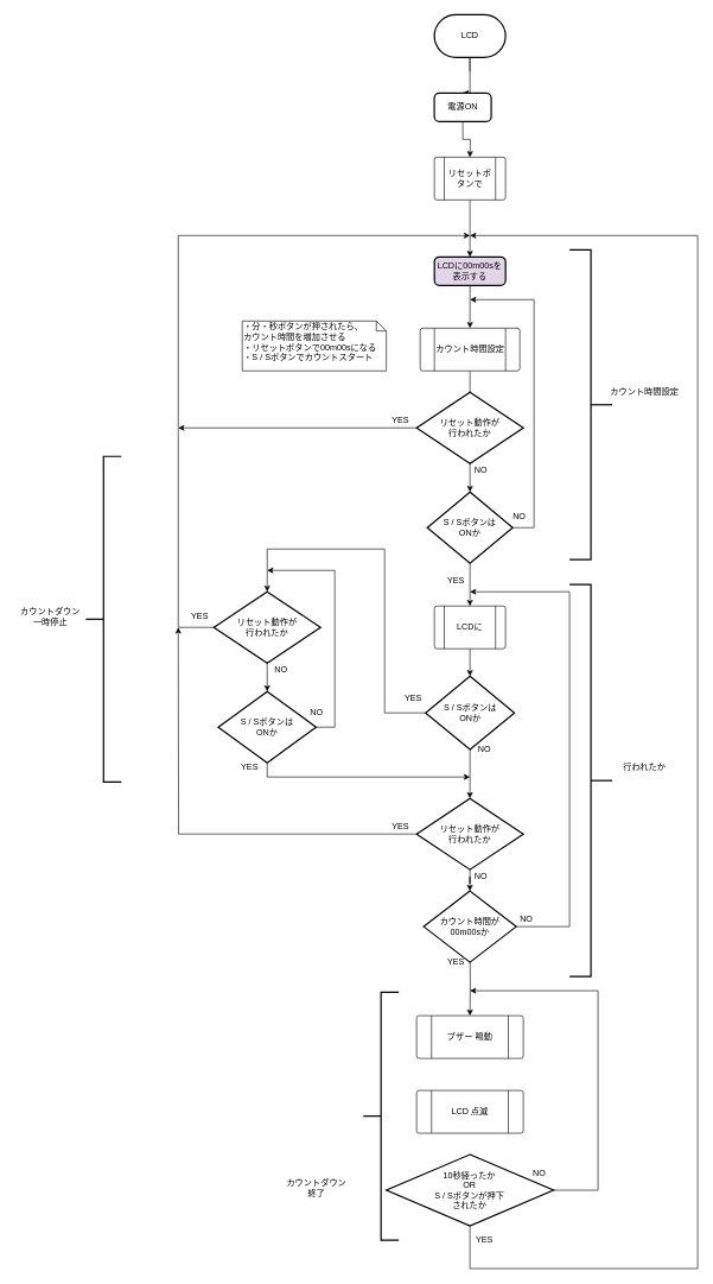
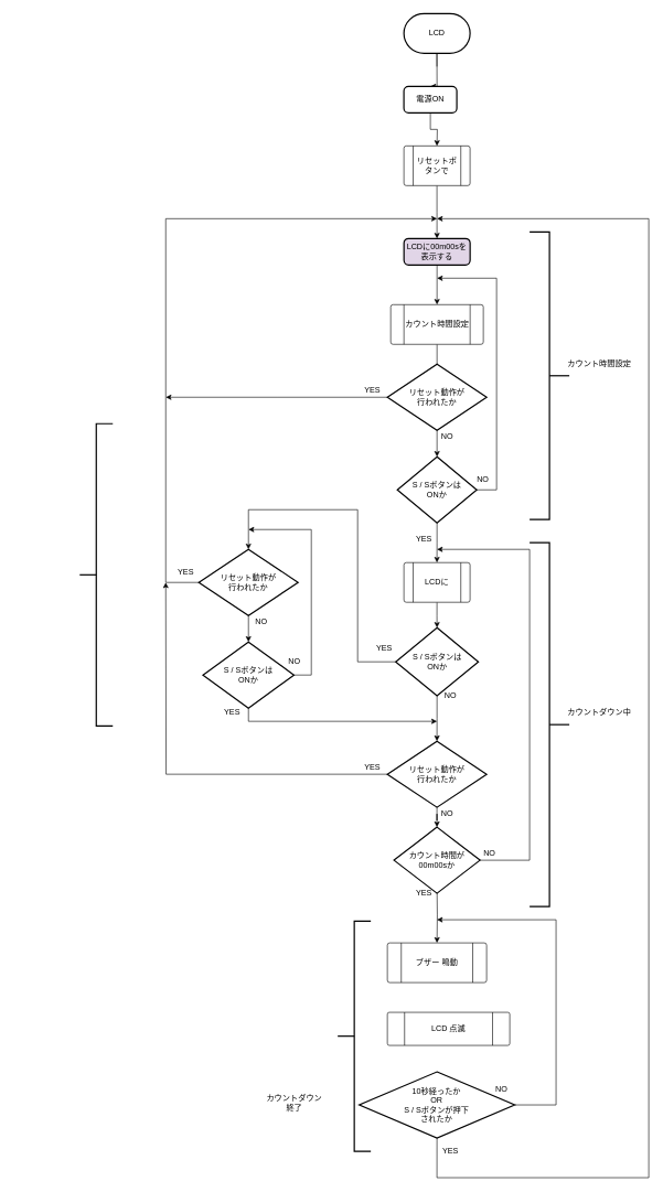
  <mxCell id="0" />
  <mxCell id="1" parent="0" />
  <mxCell id="2" value="" style="edgeStyle=orthogonalEdgeStyle;rounded=0;orthogonalLoop=1;jettySize=auto;html=1;entryX=0.5;entryY=0;entryDx=0;entryDy=0;" parent="1" target="5" edge="1"><mxGeometry relative="1" as="geometry"><mxPoint x="659.88" y="180" as="targetPoint" /><mxPoint x="659.84" y="100" as="sourcePoint" /><Array as="points"><mxPoint x="660" y="80" /><mxPoint x="660" y="80" /></Array></mxGeometry></mxCell>
  <mxCell id="3" value="LCD" style="strokeWidth=2;html=1;shape=mxgraph.flowchart.terminator;whiteSpace=wrap;" parent="1" vertex="1"><mxGeometry x="609.94" y="20" width="100" height="60" as="geometry" /></mxCell>
  <mxCell id="4" value="" style="edgeStyle=orthogonalEdgeStyle;rounded=0;orthogonalLoop=1;jettySize=auto;html=1;" edge="1" parent="1" source="5"><mxGeometry relative="1" as="geometry"><mxPoint x="659.88" y="220" as="targetPoint" /></mxGeometry></mxCell>
  <mxCell id="5" value="電源ON" style="rounded=1;whiteSpace=wrap;html=1;absoluteArcSize=1;arcSize=14;strokeWidth=2;" parent="1" vertex="1"><mxGeometry x="609.88" y="130" width="80" height="40" as="geometry" /></mxCell>
  <mxCell id="6" value="" style="edgeStyle=orthogonalEdgeStyle;rounded=0;orthogonalLoop=1;jettySize=auto;html=1;" parent="1" source="7" target="9" edge="1"><mxGeometry relative="1" as="geometry" /></mxCell>
  <mxCell id="7" value="LCDに00m00sを&lt;br&gt;表示する" style="rounded=1;whiteSpace=wrap;html=1;absoluteArcSize=1;arcSize=14;strokeWidth=2;fillColor=#e1d5e7;" parent="1" vertex="1"><mxGeometry x="610" y="360" width="100" height="40" as="geometry" /></mxCell>
  <mxCell id="8" value="" style="edgeStyle=orthogonalEdgeStyle;rounded=0;orthogonalLoop=1;jettySize=auto;html=1;" parent="1" source="9" target="12" edge="1"><mxGeometry relative="1" as="geometry" /></mxCell>
  <mxCell id="9" value="&lt;span&gt;カウント時間設定&lt;/span&gt;" style="verticalLabelPosition=middle;verticalAlign=middle;html=1;shape=process;whiteSpace=wrap;rounded=1;size=0.14;arcSize=6;labelPosition=center;align=center;" parent="1" vertex="1"><mxGeometry x="590" y="460" width="140" height="60" as="geometry" /></mxCell>
  <mxCell id="10" style="edgeStyle=orthogonalEdgeStyle;rounded=0;orthogonalLoop=1;jettySize=auto;html=1;exitX=1;exitY=0.5;exitDx=0;exitDy=0;exitPerimeter=0;" parent="1" source="12" edge="1"><mxGeometry relative="1" as="geometry"><mxPoint x="780" y="570" as="sourcePoint" /><mxPoint x="660" y="420" as="targetPoint" /><Array as="points"><mxPoint x="750" y="740" /><mxPoint x="750" y="420" /></Array></mxGeometry></mxCell>
  <mxCell id="11" value="" style="edgeStyle=orthogonalEdgeStyle;rounded=0;orthogonalLoop=1;jettySize=auto;html=1;" parent="1" source="12" target="52" edge="1"><mxGeometry relative="1" as="geometry" /></mxCell>
  <mxCell id="12" value="S / Sボタンは&lt;br&gt;ONか" style="strokeWidth=2;html=1;shape=mxgraph.flowchart.decision;whiteSpace=wrap;" parent="1" vertex="1"><mxGeometry x="600" y="690" width="120" height="100" as="geometry" /></mxCell>
  <mxCell id="13" value="" style="edgeStyle=orthogonalEdgeStyle;rounded=0;orthogonalLoop=1;jettySize=auto;html=1;entryX=0.5;entryY=0;entryDx=0;entryDy=0;" parent="1" target="20" edge="1"><mxGeometry relative="1" as="geometry"><mxPoint x="659.94" y="1420" as="targetPoint" /><mxPoint x="659.94" y="1340" as="sourcePoint" /></mxGeometry></mxCell>
  <mxCell id="14" style="edgeStyle=orthogonalEdgeStyle;rounded=0;orthogonalLoop=1;jettySize=auto;html=1;exitX=1;exitY=0.5;exitDx=0;exitDy=0;exitPerimeter=0;" parent="1" source="15" edge="1"><mxGeometry relative="1" as="geometry"><mxPoint x="659.94" y="830" as="targetPoint" /><Array as="points"><mxPoint x="799.94" y="1300" /><mxPoint x="799.94" y="830" /></Array></mxGeometry></mxCell>
  <mxCell id="15" value="カウント時間が&lt;br&gt;00m00sか" style="strokeWidth=2;html=1;shape=mxgraph.flowchart.decision;whiteSpace=wrap;" parent="1" vertex="1"><mxGeometry x="594.94" y="1250" width="130" height="100" as="geometry" /></mxCell>
  <mxCell id="16" value="" style="strokeWidth=2;html=1;shape=mxgraph.flowchart.annotation_2;align=left;labelPosition=right;pointerEvents=1;rotation=-180;" parent="1" vertex="1"><mxGeometry x="799.94" y="820" width="60" height="550" as="geometry" /></mxCell>
- <mxCell id="17" value="行われたか" style="text;html=1;align=center;verticalAlign=middle;resizable=0;points=[];autosize=1;" parent="1" vertex="1"><mxGeometry x="850" y="1067" width="110" height="20" as="geometry" /></mxCell>
+ <mxCell id="17" value="カウントダウン中" style="text;html=1;align=center;verticalAlign=middle;resizable=0;points=[];autosize=1;" parent="1" vertex="1"><mxGeometry x="850" y="1067" width="110" height="20" as="geometry" /></mxCell>
  <mxCell id="18" value="" style="edgeStyle=orthogonalEdgeStyle;rounded=0;orthogonalLoop=1;jettySize=auto;html=1;exitX=0.5;exitY=1;exitDx=0;exitDy=0;" parent="1" source="52" target="24" edge="1"><mxGeometry relative="1" as="geometry"><mxPoint x="659.94" y="1015" as="sourcePoint" /></mxGeometry></mxCell>
  <mxCell id="19" style="edgeStyle=orthogonalEdgeStyle;rounded=0;orthogonalLoop=1;jettySize=auto;html=1;exitX=0.5;exitY=1;exitDx=0;exitDy=0;exitPerimeter=0;" parent="1" source="49" edge="1"><mxGeometry relative="1" as="geometry"><mxPoint x="660" y="330" as="targetPoint" /><Array as="points"><mxPoint x="660" y="1780" /><mxPoint x="980" y="1780" /><mxPoint x="980" y="330" /><mxPoint x="660" y="330" /></Array></mxGeometry></mxCell>
  <mxCell id="20" value="ブザー 鳴動" style="verticalLabelPosition=middle;verticalAlign=middle;html=1;shape=process;whiteSpace=wrap;rounded=1;size=0.14;arcSize=6;labelPosition=center;align=center;" parent="1" vertex="1"><mxGeometry x="584.94" y="1425" width="150" height="60" as="geometry" /></mxCell>
  <mxCell id="21" value="YES" style="text;html=1;align=center;verticalAlign=middle;resizable=0;points=[];autosize=1;" parent="1" vertex="1"><mxGeometry x="619.94" y="1340" width="40" height="20" as="geometry" /></mxCell>
  <mxCell id="22" value="NO" style="text;html=1;align=center;verticalAlign=middle;resizable=0;points=[];autosize=1;" parent="1" vertex="1"><mxGeometry x="723.94" y="1280" width="30" height="20" as="geometry" /></mxCell>
  <mxCell id="23" value="" style="edgeStyle=orthogonalEdgeStyle;rounded=0;orthogonalLoop=1;jettySize=auto;html=1;" parent="1" source="24" target="44" edge="1"><mxGeometry relative="1" as="geometry" /></mxCell>
  <mxCell id="24" value="S / Sボタンは&lt;br&gt;ONか" style="strokeWidth=2;html=1;shape=mxgraph.flowchart.decision;whiteSpace=wrap;" parent="1" vertex="1"><mxGeometry x="597.53" y="948.5" width="124.94" height="103" as="geometry" /></mxCell>
  <mxCell id="25" value="NO" style="text;html=1;align=center;verticalAlign=middle;resizable=0;points=[];autosize=1;" parent="1" vertex="1"><mxGeometry x="664.94" y="1042" width="30" height="20" as="geometry" /></mxCell>
  <mxCell id="26" style="edgeStyle=orthogonalEdgeStyle;rounded=0;orthogonalLoop=1;jettySize=auto;html=1;exitX=0;exitY=0.5;exitDx=0;exitDy=0;exitPerimeter=0;" parent="1" source="30" edge="1"><mxGeometry relative="1" as="geometry"><mxPoint x="660" y="330" as="targetPoint" /><Array as="points"><mxPoint x="250" y="880" /><mxPoint x="250" y="330" /><mxPoint x="660" y="330" /></Array></mxGeometry></mxCell>
  <mxCell id="27" value="YES" style="text;html=1;align=center;verticalAlign=middle;resizable=0;points=[];autosize=1;" parent="1" vertex="1"><mxGeometry x="260" y="855" width="40" height="20" as="geometry" /></mxCell>
  <mxCell id="28" value="YES" style="text;html=1;align=center;verticalAlign=middle;resizable=0;points=[];autosize=1;" parent="1" vertex="1"><mxGeometry x="559.94" y="970" width="40" height="20" as="geometry" /></mxCell>
  <mxCell id="29" value="" style="edgeStyle=orthogonalEdgeStyle;rounded=0;orthogonalLoop=1;jettySize=auto;html=1;entryX=0.5;entryY=0;entryDx=0;entryDy=0;entryPerimeter=0;" parent="1" source="30" target="34" edge="1"><mxGeometry relative="1" as="geometry"><mxPoint x="375" y="862" as="targetPoint" /></mxGeometry></mxCell>
  <mxCell id="30" value="リセット動作が&lt;br&gt;行われたか" style="strokeWidth=2;html=1;shape=mxgraph.flowchart.decision;whiteSpace=wrap;" parent="1" vertex="1"><mxGeometry y="830" width="150" height="100" as="geometry" x="300" /></mxCell>
  <mxCell id="31" style="edgeStyle=orthogonalEdgeStyle;rounded=0;orthogonalLoop=1;jettySize=auto;html=1;entryX=0.5;entryY=0;entryDx=0;entryDy=0;exitX=0;exitY=0.5;exitDx=0;exitDy=0;exitPerimeter=0;" parent="1" source="24" target="30" edge="1"><mxGeometry relative="1" as="geometry"><mxPoint x="450" y="1000" as="targetPoint" /><mxPoint x="580" y="999" as="sourcePoint" /><Array as="points"><mxPoint x="540" y="1000" /><mxPoint x="540" y="770" /><mxPoint x="375" y="770" /></Array></mxGeometry></mxCell>
  <mxCell id="32" style="edgeStyle=orthogonalEdgeStyle;rounded=0;orthogonalLoop=1;jettySize=auto;html=1;" parent="1" source="34" edge="1"><mxGeometry relative="1" as="geometry"><mxPoint x="375" y="800" as="targetPoint" /><Array as="points"><mxPoint x="470" y="1020" /><mxPoint x="470" y="800" /><mxPoint x="375" y="800" /></Array></mxGeometry></mxCell>
  <mxCell id="33" style="edgeStyle=orthogonalEdgeStyle;rounded=0;orthogonalLoop=1;jettySize=auto;html=1;exitX=0.5;exitY=1;exitDx=0;exitDy=0;exitPerimeter=0;" parent="1" source="34" edge="1"><mxGeometry relative="1" as="geometry"><mxPoint x="660" y="1090" as="targetPoint" /><Array as="points"><mxPoint x="375" y="1090" /><mxPoint x="660" y="1090" /></Array><mxPoint x="375" y="1030" as="sourcePoint" /></mxGeometry></mxCell>
  <mxCell id="34" value="S / Sボタンは&lt;br&gt;ONか" style="strokeWidth=2;html=1;shape=mxgraph.flowchart.decision;whiteSpace=wrap;" parent="1" vertex="1"><mxGeometry x="306.25" y="970" width="137.5" height="100" as="geometry" /></mxCell>
  <mxCell id="35" value="NO" style="text;html=1;align=center;verticalAlign=middle;resizable=0;points=[];autosize=1;" parent="1" vertex="1"><mxGeometry x="428.69" y="990" width="30" height="20" as="geometry" /></mxCell>
  <mxCell id="36" value="YES" style="text;html=1;align=center;verticalAlign=middle;resizable=0;points=[];autosize=1;" parent="1" vertex="1"><mxGeometry x="330" y="1067" width="40" height="20" as="geometry" /></mxCell>
  <mxCell id="37" value="NO" style="text;html=1;align=center;verticalAlign=middle;resizable=0;points=[];autosize=1;" parent="1" vertex="1"><mxGeometry x="378.75" y="930" width="30" height="20" as="geometry" /></mxCell>
  <mxCell id="38" value="" style="strokeWidth=2;html=1;shape=mxgraph.flowchart.annotation_2;align=left;labelPosition=right;pointerEvents=1;" parent="1" vertex="1"><mxGeometry x="120" y="640" width="50" height="457" as="geometry" /></mxCell>
- <mxCell id="39" value="カウントダウン&lt;br&gt;一時停止" style="text;html=1;align=center;verticalAlign=middle;resizable=0;points=[];autosize=1;" parent="1" vertex="1"><mxGeometry x="20" y="850" width="100" height="30" as="geometry" /></mxCell>
  <mxCell id="40" value="" style="strokeWidth=2;html=1;shape=mxgraph.flowchart.annotation_2;align=left;labelPosition=right;pointerEvents=1;" parent="1" vertex="1"><mxGeometry x="509.94" y="1392" width="50" height="348" as="geometry" /></mxCell>
  <mxCell id="41" value="カウントダウン&lt;br&gt;終了" style="text;html=1;align=center;verticalAlign=middle;resizable=0;points=[];autosize=1;" parent="1" vertex="1"><mxGeometry x="393.69" y="1651" width="100" height="30" as="geometry" /></mxCell>
  <mxCell id="42" value="" style="edgeStyle=orthogonalEdgeStyle;rounded=0;orthogonalLoop=1;jettySize=auto;html=1;" parent="1" source="44" target="15" edge="1"><mxGeometry relative="1" as="geometry" /></mxCell>
  <mxCell id="43" style="edgeStyle=orthogonalEdgeStyle;rounded=0;orthogonalLoop=1;jettySize=auto;html=1;exitX=0;exitY=0.5;exitDx=0;exitDy=0;exitPerimeter=0;" parent="1" source="44" edge="1"><mxGeometry relative="1" as="geometry"><mxPoint x="250" y="880" as="targetPoint" /><mxPoint x="580" y="1170" as="sourcePoint" /></mxGeometry></mxCell>
  <mxCell id="44" value="リセット動作が&lt;br&gt;行われたか" style="strokeWidth=2;html=1;shape=mxgraph.flowchart.decision;whiteSpace=wrap;" parent="1" vertex="1"><mxGeometry x="584.94" y="1120" width="150" height="100" as="geometry" /></mxCell>
  <mxCell id="45" value="YES" style="text;html=1;align=center;verticalAlign=middle;resizable=0;points=[];autosize=1;" parent="1" vertex="1"><mxGeometry x="542.44" y="1150" width="40" height="20" as="geometry" /></mxCell>
  <mxCell id="46" value="NO" style="text;html=1;align=center;verticalAlign=middle;resizable=0;points=[];autosize=1;" parent="1" vertex="1"><mxGeometry x="659.94" y="1220" width="30" height="20" as="geometry" /></mxCell>
- <mxCell id="47" value="LCD 点滅" style="verticalLabelPosition=middle;verticalAlign=middle;html=1;shape=process;whiteSpace=wrap;rounded=1;size=0.14;arcSize=6;labelPosition=center;align=center;" parent="1" vertex="1"><mxGeometry x="584.94" y="1530" width="150" height="60" as="geometry" /></mxCell>
+ <mxCell id="47" value="LCD 点滅" style="verticalLabelPosition=middle;verticalAlign=middle;html=1;shape=process;whiteSpace=wrap;rounded=1;size=0.14;arcSize=6;labelPosition=center;align=center;" parent="1" vertex="1"><mxGeometry x="584.94" y="1530" width="185" height="50" as="geometry" /></mxCell>
  <mxCell id="48" style="edgeStyle=orthogonalEdgeStyle;rounded=0;orthogonalLoop=1;jettySize=auto;html=1;exitX=1;exitY=0.5;exitDx=0;exitDy=0;exitPerimeter=0;" parent="1" source="49" edge="1"><mxGeometry relative="1" as="geometry"><mxPoint x="659.94" y="1390" as="targetPoint" /><Array as="points"><mxPoint x="839.94" y="1670" /><mxPoint x="839.94" y="1390" /></Array></mxGeometry></mxCell>
  <mxCell id="49" value="10秒経ったか&lt;br&gt;OR&lt;br&gt;S / Sボタンが押下&lt;br&gt;されたか" style="strokeWidth=2;html=1;shape=mxgraph.flowchart.decision;whiteSpace=wrap;" parent="1" vertex="1"><mxGeometry x="542.44" y="1620" width="235" height="100" as="geometry" /></mxCell>
  <mxCell id="50" value="NO" style="text;html=1;align=center;verticalAlign=middle;resizable=0;points=[];autosize=1;" parent="49" vertex="1"><mxGeometry x="200" y="16" width="30" height="20" as="geometry" /></mxCell>
  <mxCell id="51" value="YES" style="text;html=1;align=center;verticalAlign=middle;resizable=0;points=[];autosize=1;" parent="1" vertex="1"><mxGeometry x="659.94" y="1730" width="40" height="20" as="geometry" /></mxCell>
  <mxCell id="52" value="LCDに" style="verticalLabelPosition=middle;verticalAlign=middle;html=1;shape=process;whiteSpace=wrap;rounded=1;size=0.14;arcSize=6;labelPosition=center;align=center;" parent="1" vertex="1"><mxGeometry x="609.94" y="850" width="100" height="60" as="geometry" /></mxCell>
  <mxCell id="53" value="YES" style="text;html=1;align=center;verticalAlign=middle;resizable=0;points=[];autosize=1;" parent="1" vertex="1"><mxGeometry x="542.44" y="580" width="40" height="20" as="geometry" /></mxCell>
  <mxCell id="54" value="NO" style="text;html=1;align=center;verticalAlign=middle;resizable=0;points=[];autosize=1;" parent="1" vertex="1"><mxGeometry x="659.94" y="650" width="30" height="20" as="geometry" /></mxCell>
- <mxCell id="55" value="・分・秒ボタンが押されたら、&lt;br&gt;カウント時間を増加させる&lt;br&gt;・リセットボタンで00m00sになる&lt;br&gt;・S / Sボタンでカウントスタート" style="shape=note;whiteSpace=wrap;html=1;size=14;verticalAlign=top;align=left;spacingTop=-6;" parent="1" vertex="1"><mxGeometry x="340" y="450" width="202.44" height="70" as="geometry" /></mxCell>
  <mxCell id="56" style="edgeStyle=orthogonalEdgeStyle;rounded=0;orthogonalLoop=1;jettySize=auto;html=1;" parent="1" source="57" edge="1"><mxGeometry relative="1" as="geometry"><mxPoint x="250" y="600" as="targetPoint" /></mxGeometry></mxCell>
  <mxCell id="57" value="リセット動作が&lt;br&gt;行われたか" style="strokeWidth=2;html=1;shape=mxgraph.flowchart.decision;whiteSpace=wrap;" parent="1" vertex="1"><mxGeometry x="585" y="550" width="150" height="100" as="geometry" /></mxCell>
  <mxCell id="58" value="NO" style="text;html=1;align=center;verticalAlign=middle;resizable=0;points=[];autosize=1;" parent="1" vertex="1"><mxGeometry x="714" y="715" width="30" height="20" as="geometry" /></mxCell>
  <mxCell id="59" value="YES" style="text;html=1;align=center;verticalAlign=middle;resizable=0;points=[];autosize=1;" parent="1" vertex="1"><mxGeometry x="619.94" y="805" width="40" height="20" as="geometry" /></mxCell>
  <mxCell id="60" value="" style="strokeWidth=2;html=1;shape=mxgraph.flowchart.annotation_2;align=left;labelPosition=right;pointerEvents=1;rotation=-180;" parent="1" vertex="1"><mxGeometry x="799.94" y="350" width="60" height="435" as="geometry" /></mxCell>
  <mxCell id="61" value="カウント時間設定" style="text;html=1;align=center;verticalAlign=middle;resizable=0;points=[];autosize=1;" parent="1" vertex="1"><mxGeometry x="850" y="540" width="110" height="20" as="geometry" /></mxCell>
  <mxCell id="62" value="" style="edgeStyle=orthogonalEdgeStyle;rounded=0;orthogonalLoop=1;jettySize=auto;html=1;" edge="1" parent="1" source="63"><mxGeometry relative="1" as="geometry"><mxPoint x="659.94" y="360" as="targetPoint" /></mxGeometry></mxCell>
  <mxCell id="63" value="リセットボタンで" style="verticalLabelPosition=middle;verticalAlign=middle;html=1;shape=process;whiteSpace=wrap;rounded=1;size=0.14;arcSize=6;labelPosition=center;align=center;" vertex="1" parent="1"><mxGeometry x="609.94" y="220" width="100" height="60" as="geometry" /></mxCell>
